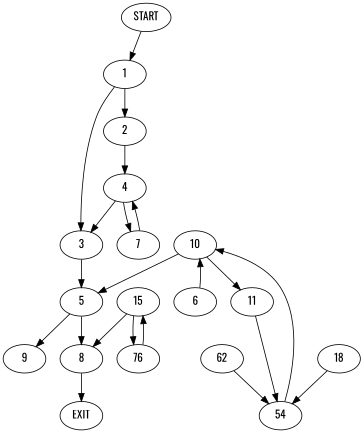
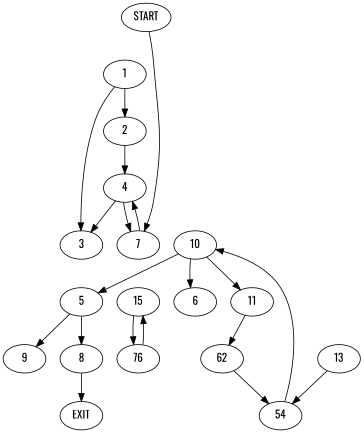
  digraph {
    fontname=Oswald
    node [fontname=Oswald]
    edge [fontname=Oswald]
    n1 [label=START]
    1
    2
    3
    n5 [label=EXIT]
    4
    5
    7
    8
    9
    6
    10
    11
    15
    n15 [label=76]
    n16 [label=62]
    n17 [label=54]
-   13 [label=18]
-   n1 -> 1
+   13
+   n1 -> 7
    1 -> 2
    1 -> 3
    2 -> 4
-   3 -> 5
    4 -> 3
    4 -> 7
    5 -> 8
    5 -> 9
    7 -> 4
    8 -> n5
-   6 -> 10
+   10 -> 6
    10 -> 5
    10 -> 11
-   11 -> n17
-   15 -> 8
+   11 -> n16
    15 -> n15
    n15 -> 15
    n16 -> n17
    n17 -> 10
    13 -> n17
  }
